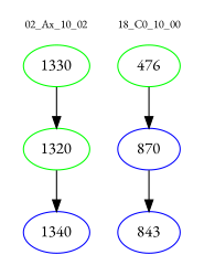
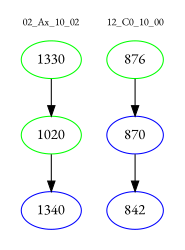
  digraph {
    fontname="EB Garamond"
    node [color=green fontname="EB Garamond"]
    edge [color=black fontname="EB Garamond"]
    n1 [label=1330]
-   n2 [label=1320]
+   n2 [label=1020]
    n3 [color=blue label=1340]
-   n4 [label=476]
+   n4 [label=876]
    n5 [color=blue label=870]
-   n6 [color=blue label=843]
+   n6 [color=blue label=842]
    subgraph cluster_1 {
      color=white
      fontsize=10
      label="02_Ax_10_02"
      n1
      n2
      n3
    }
    subgraph cluster_2 {
      color=white
      fontsize=10
-     label="18_C0_10_00"
+     label="12_C0_10_00"
      n4
      n5
      n6
    }
    n1 -> n2
    n2 -> n3
    n4 -> n5
    n5 -> n6
  }
